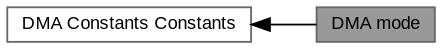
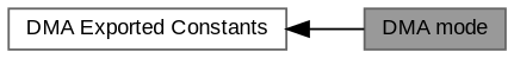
  digraph {
    rankdir=LR
    fontname="Liberation Sans"
    node [fontname="Liberation Sans" fontsize=10 shape=box style=filled]
-   n1 [color=grey40 fillcolor=white height=0.2 label="DMA Constants Constants" width=0.4]
+   n1 [color=grey40 fillcolor=white height=0.2 label="DMA Exported Constants" width=0.4]
    n2 [color=gray40 fillcolor=grey60 fontcolor=black height=0.2 label="DMA mode" width=0.4]
    n1 -> n2 [dir=back fontname="Liberation Sans" fontsize=10 labelfontname=Helvetica labelfontsize=10 shape=plaintext style=solid]
  }
